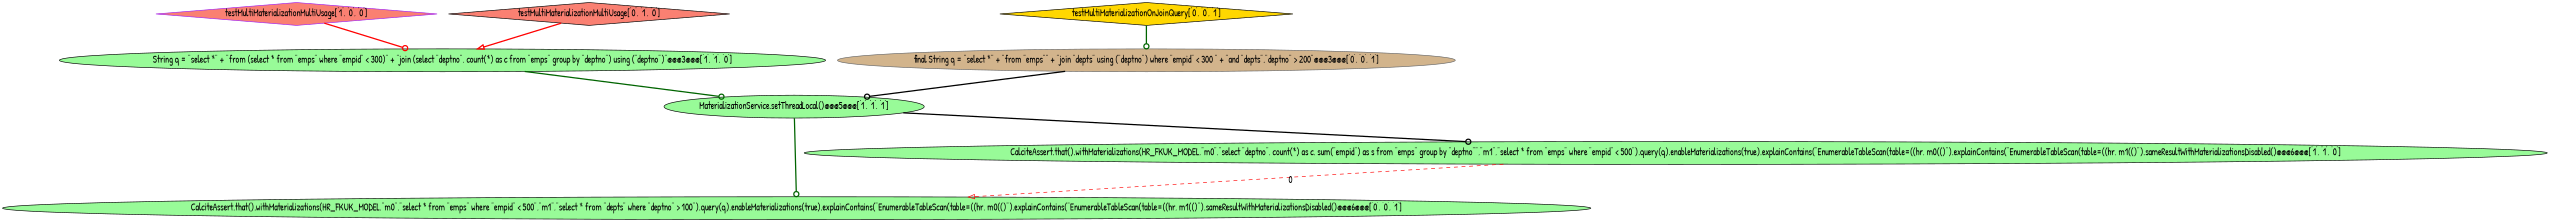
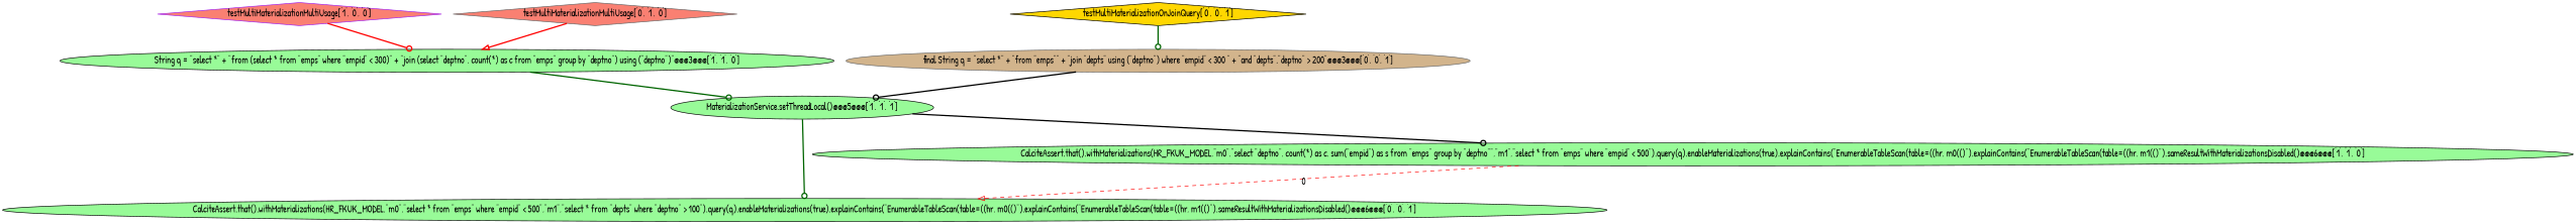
  digraph {
    fontname="Patrick Hand"
    node [fillcolor=palegreen shape=ellipse style=filled color=black fontname="Patrick Hand"]
    edge [style=bold color=darkgreen arrowhead=odot fontname="Patrick Hand"]
    n1 [fillcolor=tan label="final String q = \"select *\" + \"from \"emps\"\" + \"join \"depts\" using (\"deptno\") where \"empid\" < 300 \" + \"and \"depts\".\"deptno\" > 200\"@@@3@@@['0', '0', '1']" color=gray40]
    n2 [label="MaterializationService.setThreadLocal()@@@5@@@['1', '1', '1']"]
    n3 [fillcolor=gold label="testMultiMaterializationOnJoinQuery['0', '0', '1']" shape=diamond]
    n4 [fillcolor=salmon label="testMultiMaterializationMultiUsage['1', '0', '0']" shape=diamond color=purple]
    n5 [label="String q = \"select *\" + \"from (select * from \"emps\" where \"empid\" < 300)\" + \"join (select \"deptno\", count(*) as c from \"emps\" group by \"deptno\") using (\"deptno\")\"@@@3@@@['1', '1', '0']"]
    n6 [label="CalciteAssert.that().withMaterializations(HR_FKUK_MODEL,\"m0\",\"select * from \"emps\" where \"empid\" < 500\",\"m1\",\"select * from \"depts\" where \"deptno\" > 100\").query(q).enableMaterializations(true).explainContains(\"EnumerableTableScan(table=((hr, m0(()\").explainContains(\"EnumerableTableScan(table=((hr, m1(()\").sameResultWithMaterializationsDisabled()@@@6@@@['0', '0', '1']"]
-   n7 [fillcolor=salmon label="testMultiMaterializationMultiUsage['0', '1', '0']" shape=diamond]
+   n7 [fillcolor=salmon label="testMultiMaterializationMultiUsage['0', '1', '0']" shape=diamond color=gray40]
    n8 [label="CalciteAssert.that().withMaterializations(HR_FKUK_MODEL,\"m0\",\"select \"deptno\", count(*) as c, sum(\"empid\") as s from \"emps\" group by \"deptno\"\",\"m1\",\"select * from \"emps\" where \"empid\" < 500\").query(q).enableMaterializations(true).explainContains(\"EnumerableTableScan(table=((hr, m0(()\").explainContains(\"EnumerableTableScan(table=((hr, m1(()\").sameResultWithMaterializationsDisabled()@@@6@@@['1', '1', '0']"]
    n1 -> n2 [color=black]
    n2 -> n6
    n2 -> n8 [color=black]
    n3 -> n1
    n4 -> n5 [color=red]
    n5 -> n2
    n7 -> n5 [color=red arrowhead=onormal]
    n8 -> n6 [label=0 style=dashed color=red arrowhead=onormal]
  }
